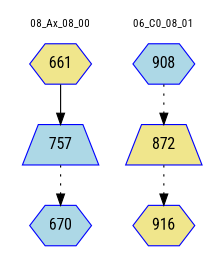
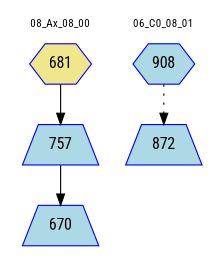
  digraph {
    fontname="Roboto Condensed"
    node [color=blue fillcolor=khaki fontname="Roboto Condensed" shape=hexagon style=filled]
    edge [color=black fontname="Roboto Condensed" style=solid]
-   n1 [label=661]
+   n1 [label=681]
    n2 [fillcolor=lightblue label=757 shape=trapezium]
-   n3 [fillcolor=lightblue label=670]
+   n3 [fillcolor=lightblue label=670 shape=trapezium]
    n4 [fillcolor=lightblue label=908]
-   n5 [label=872 shape=trapezium]
-   n6 [label=916]
+   n5 [fillcolor=lightblue label=872 shape=trapezium]
    subgraph cluster_1 {
      color=white
      fontsize=10
      label="08_Ax_08_00"
      n1
      n2
      n3
    }
    subgraph cluster_2 {
      color=white
      fontsize=10
      label="06_C0_08_01"
      n4
      n5
-     n6
    }
    n1 -> n2
-   n2 -> n3 [style=dotted]
+   n2 -> n3
    n4 -> n5 [style=dotted]
-   n5 -> n6 [style=dotted]
  }
